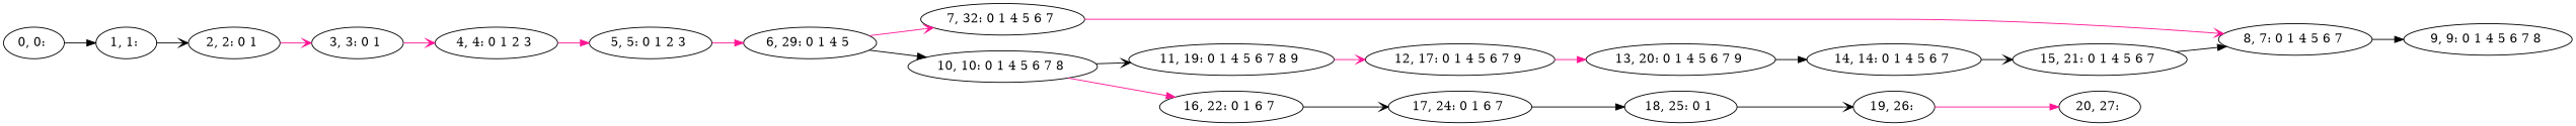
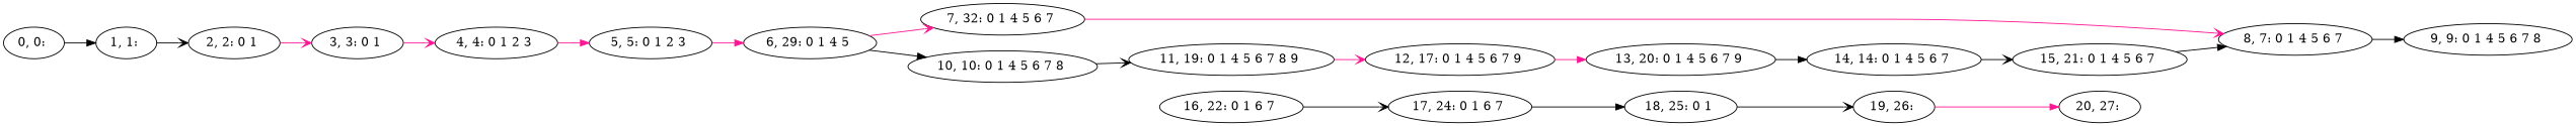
  digraph {
    rankdir=LR
    edge [arrowhead=normal color=black]
    n1 [label="0, 0: "]
    n2 [label="1, 1: "]
    n3 [label="2, 2: 0 1 "]
    n4 [label="3, 3: 0 1 "]
    n5 [label="4, 4: 0 1 2 3 "]
    n6 [label="5, 5: 0 1 2 3 "]
    n7 [label="6, 29: 0 1 4 5 "]
    n8 [label="7, 32: 0 1 4 5 6 7 "]
    n9 [label="10, 10: 0 1 4 5 6 7 8 "]
    n10 [label="8, 7: 0 1 4 5 6 7 "]
    n11 [label="9, 9: 0 1 4 5 6 7 8 "]
    n12 [label="11, 19: 0 1 4 5 6 7 8 9 "]
    n13 [label="16, 22: 0 1 6 7 "]
    n14 [label="12, 17: 0 1 4 5 6 7 9 "]
    n15 [label="17, 24: 0 1 6 7 "]
    n16 [label="13, 20: 0 1 4 5 6 7 9 "]
    n17 [label="14, 14: 0 1 4 5 6 7 "]
    n18 [label="15, 21: 0 1 4 5 6 7 "]
    n19 [label="18, 25: 0 1 "]
    n20 [label="19, 26: "]
    n21 [label="20, 27: "]
    n1 -> n2
    n2 -> n3 [arrowhead=vee]
    n3 -> n4 [arrowhead=vee color=deeppink]
    n4 -> n5 [arrowhead=vee color=deeppink]
    n5 -> n6 [color=deeppink]
    n6 -> n7 [color=deeppink]
    n7 -> n8 [arrowhead=vee color=deeppink]
    n7 -> n9
    n8 -> n10 [arrowhead=vee color=deeppink]
    n9 -> n12 [arrowhead=vee]
-   n9 -> n13 [color=deeppink]
    n10 -> n11
    n12 -> n14 [arrowhead=vee color=deeppink]
    n13 -> n15 [arrowhead=vee]
    n14 -> n16 [color=deeppink]
    n15 -> n19
    n16 -> n17
    n17 -> n18 [arrowhead=vee]
    n18 -> n10
    n19 -> n20 [arrowhead=vee]
    n20 -> n21 [color=deeppink]
  }
